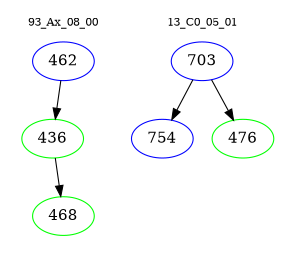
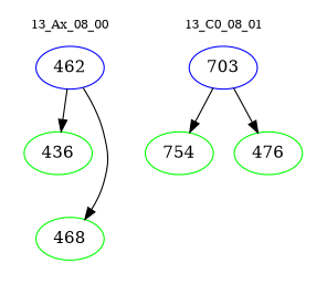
  digraph {
    node [color=green]
    edge [color=black]
    n1 [color=blue label=462]
    n2 [label=436]
    n3 [label=468]
    n4 [color=blue label=703]
-   n5 [color=blue label=754]
+   n5 [label=754]
    n6 [label=476]
    subgraph cluster_1 {
      color=white
      fontsize=10
-     label="93_Ax_08_00"
+     label="13_Ax_08_00"
      n1
      n2
      n3
    }
    subgraph cluster_2 {
      color=white
      fontsize=10
-     label="13_C0_05_01"
+     label="13_C0_08_01"
      n4
      n5
      n6
    }
    n1 -> n2
-   n2 -> n3
+   n1 -> n3
    n4 -> n5
    n4 -> n6
  }
